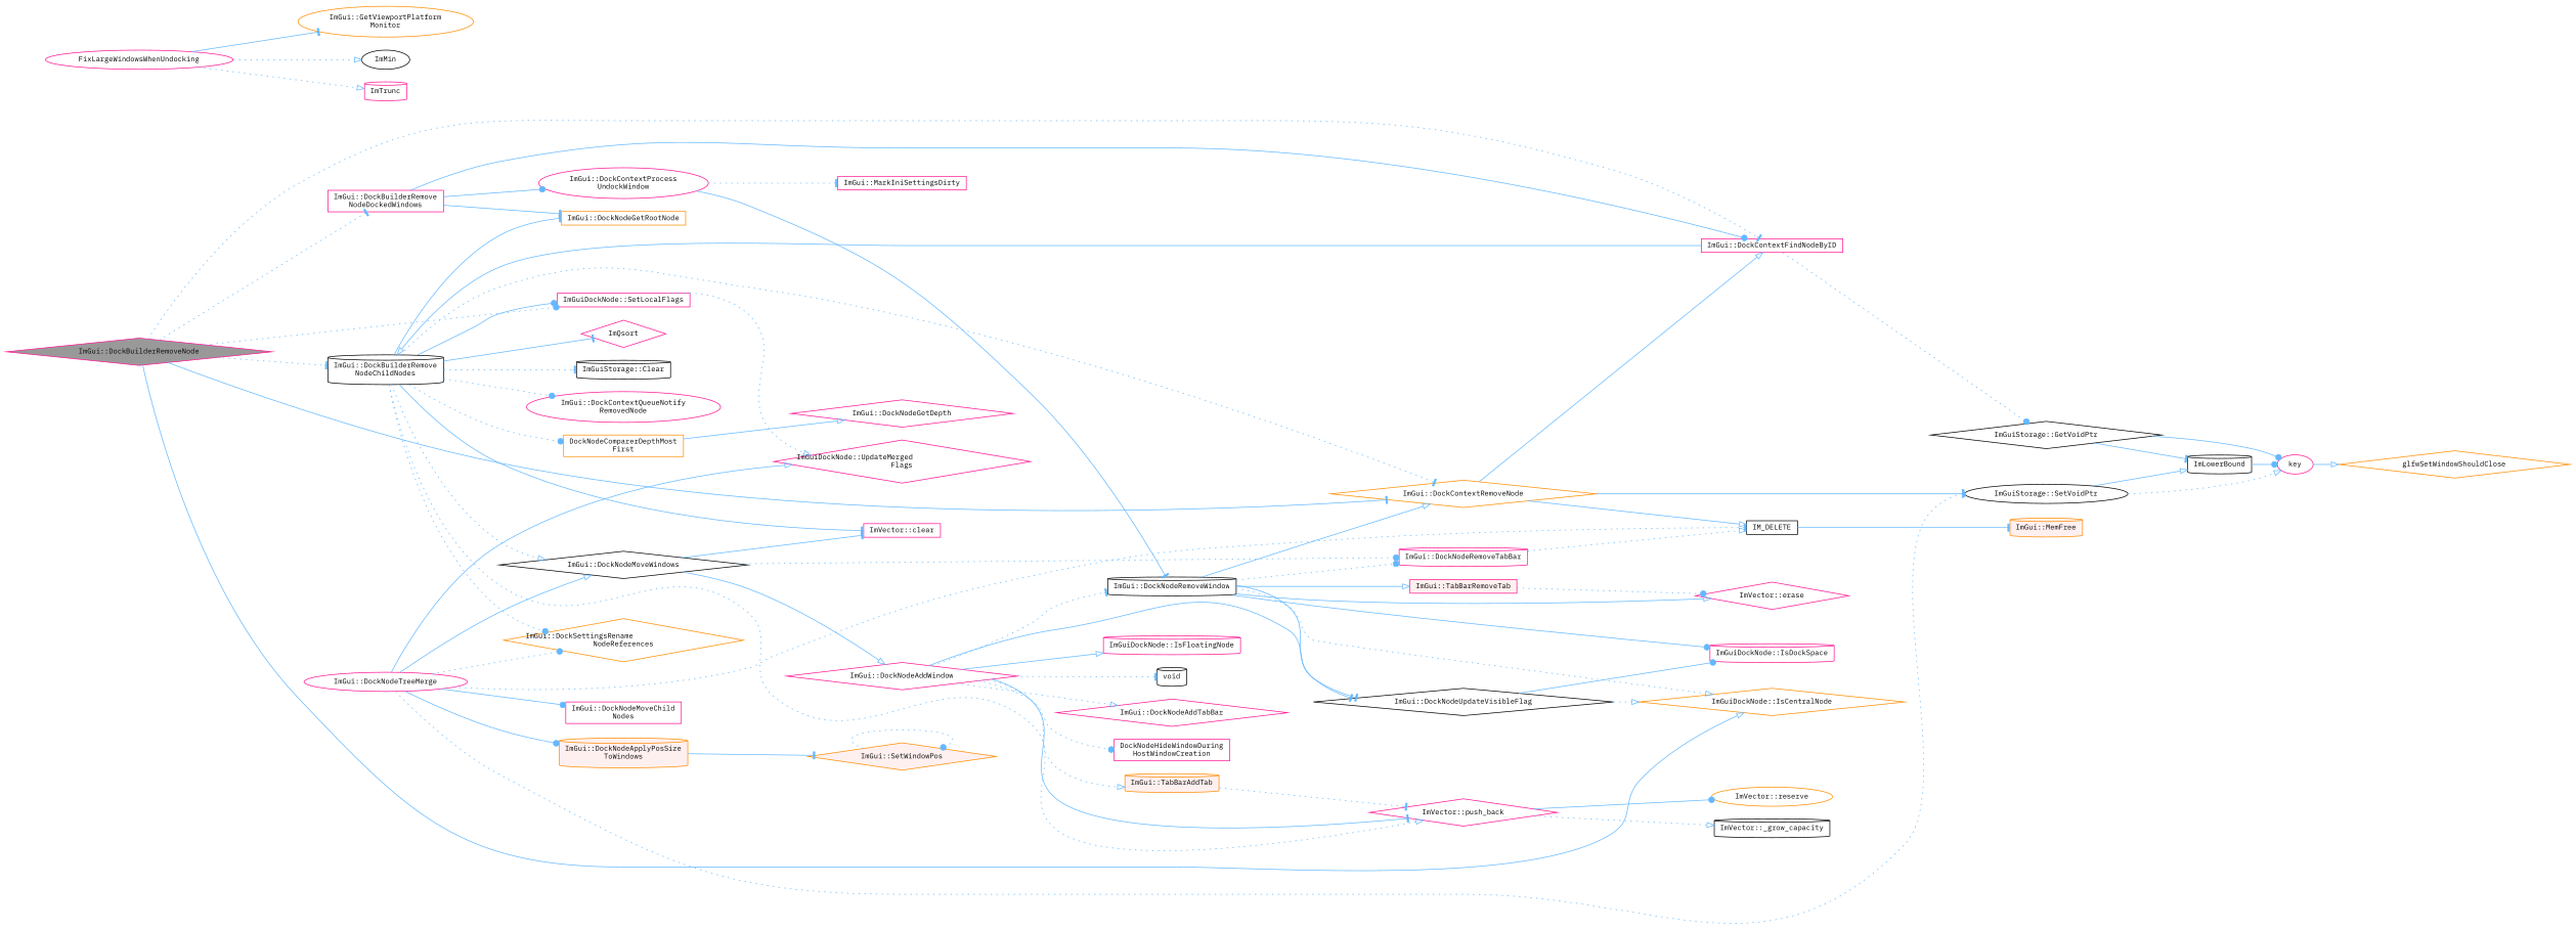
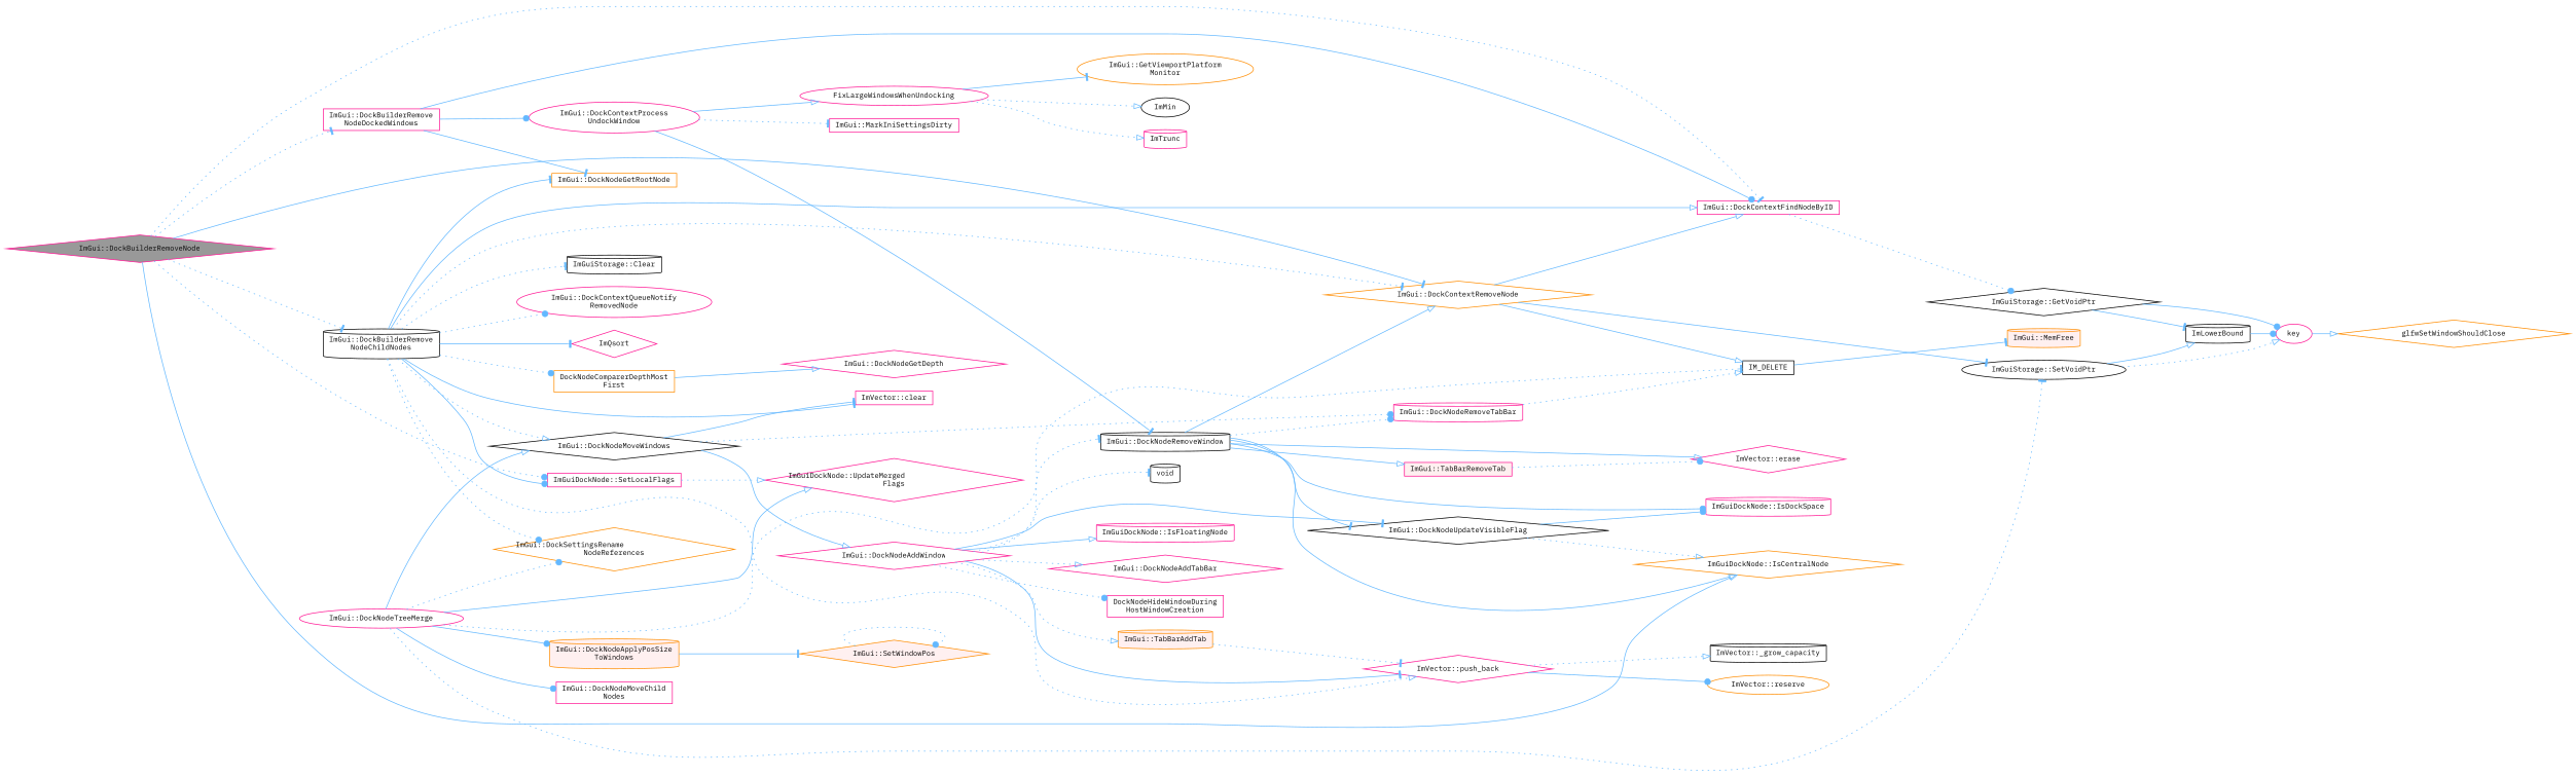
  digraph {
    fontname="IBM Plex Mono"
    rankdir=LR
    node [color=deeppink fillcolor=white fontname="IBM Plex Mono" fontsize=10 shape=diamond style=filled]
    edge [arrowhead=onormal color=steelblue1 fontname="IBM Plex Mono" fontsize=10 labelfontname=Helvetica labelfontsize=10 style=solid]
    n1 [fillcolor=grey60 fontcolor=black height=0.2 label="ImGui::DockBuilderRemoveNode" width=0.4]
    n2 [color=black height=0.2 label="ImGui::DockBuilderRemove\lNodeChildNodes" shape=cylinder width=0.4]
    n3 [height=0.2 label="ImGui::DockContextFindNodeByID" shape=box width=0.4]
    n4 [color=darkorange height=0.2 label="ImGui::DockContextRemoveNode" width=0.4]
    n5 [color=darkorange height=0.2 label="ImGuiDockNode::IsCentralNode" width=0.4]
    n6 [height=0.2 label="ImGuiDockNode::SetLocalFlags" shape=box width=0.4]
    n7 [height=0.2 label="ImGui::DockBuilderRemove\lNodeDockedWindows" shape=box width=0.4]
    n8 [color=black height=0.2 label="ImGuiStorage::Clear" shape=cylinder width=0.4]
    n9 [height=0.2 label="ImVector::clear" shape=box width=0.4]
    n10 [height=0.2 label="ImGui::DockContextQueueNotify\lRemovedNode" shape=ellipse width=0.4]
    n11 [color=black height=0.2 label="ImGui::DockNodeMoveWindows" width=0.4]
    n12 [height=0.2 label="ImVector::push_back" width=0.4]
    n13 [color=darkorange height=0.2 label="ImGui::DockSettingsRename\lNodeReferences" width=0.4]
    n14 [color=darkorange height=0.2 label="DockNodeComparerDepthMost\lFirst" shape=box width=0.4]
    n15 [color=darkorange height=0.2 label="ImGui::DockNodeGetRootNode" shape=box width=0.4]
    n16 [height=0.2 label=ImQsort width=0.4]
    n17 [color=black height=0.2 label="ImGuiStorage::GetVoidPtr" width=0.4]
    n18 [color=black height=0.2 label=IM_DELETE shape=box width=0.4]
    n19 [color=black height=0.2 label="ImGuiStorage::SetVoidPtr" shape=ellipse width=0.4]
    n20 [height=0.2 label="ImGuiDockNode::UpdateMerged\lFlags" width=0.4]
    n21 [height=0.2 label="ImGui::DockContextProcess\lUndockWindow" shape=ellipse width=0.4]
    n22 [height=0.2 label="ImGui::DockNodeAddWindow" width=0.4]
    n23 [height=0.2 label="ImGui::DockNodeRemoveTabBar" shape=cylinder width=0.4]
    n24 [color=black height=0.2 label="ImVector::_grow_capacity" shape=cylinder width=0.4]
    n25 [color=darkorange height=0.2 label="ImVector::reserve" shape=ellipse width=0.4]
    n26 [height=0.2 label="ImGui::DockNodeGetDepth" width=0.4]
    n27 [color=black height=0.2 label=ImLowerBound shape=cylinder width=0.4]
    n28 [height=0.2 label=key shape=ellipse width=0.4]
    n29 [color=darkorange height=0.2 label=glfwSetWindowShouldClose width=0.4]
    n30 [height=0.2 label="ImGui::DockNodeTreeMerge" shape=ellipse width=0.4]
    n31 [color=darkorange fillcolor="#FFF0F0" height=0.2 label="ImGui::DockNodeApplyPosSize\lToWindows" shape=cylinder width=0.4]
    n32 [height=0.2 label="ImGui::DockNodeMoveChild\lNodes" shape=box width=0.4]
    n33 [color=darkorange fillcolor="#FFF0F0" height=0.2 label="ImGui::MemFree" shape=cylinder width=0.4]
    n34 [color=darkorange fillcolor="#FFF0F0" height=0.2 label="ImGui::SetWindowPos" width=0.4]
    n35 [height=0.2 label="ImGui::DockNodeAddTabBar" width=0.4]
    n36 [height=0.2 label="DockNodeHideWindowDuring\lHostWindowCreation" shape=box width=0.4]
    n37 [color=black height=0.2 label="ImGui::DockNodeRemoveWindow" shape=cylinder width=0.4]
    n38 [color=black height=0.2 label="ImGui::DockNodeUpdateVisibleFlag" width=0.4]
    n39 [height=0.2 label="ImGuiDockNode::IsFloatingNode" shape=cylinder width=0.4]
    n40 [color=darkorange fillcolor="#FFF0F0" height=0.2 label="ImGui::TabBarAddTab" shape=cylinder width=0.4]
    n41 [color=black height=0.2 label=void shape=cylinder width=0.4]
    n42 [height=0.2 label="ImGuiDockNode::IsDockSpace" shape=cylinder width=0.4]
    n43 [height=0.2 label="ImVector::erase" width=0.4]
    n44 [fillcolor="#FFF0F0" height=0.2 label="ImGui::TabBarRemoveTab" shape=box width=0.4]
    n45 [height=0.2 label=FixLargeWindowsWhenUndocking shape=ellipse width=0.4]
    n46 [height=0.2 label="ImGui::MarkIniSettingsDirty" shape=box width=0.4]
    n47 [color=darkorange height=0.2 label="ImGui::GetViewportPlatform\lMonitor" shape=ellipse width=0.4]
    n48 [color=black height=0.2 label=ImMin shape=ellipse width=0.4]
    n49 [height=0.2 label=ImTrunc shape=cylinder width=0.4]
    n1 -> n2 [arrowhead=tee style=dotted]
    n1 -> n3 [arrowhead=tee style=dotted]
    n1 -> n4 [arrowhead=tee]
    n1 -> n5
    n1 -> n6 [arrowhead=dot style=dotted]
    n1 -> n7 [arrowhead=tee style=dotted]
-   n3 -> n2
+   n2 -> n3
    n2 -> n4 [arrowhead=tee style=dotted]
    n2 -> n6 [arrowhead=dot]
    n2 -> n8 [arrowhead=tee style=dotted]
    n2 -> n9 [arrowhead=tee]
    n2 -> n10 [arrowhead=dot style=dotted]
    n2 -> n11 [style=dotted]
    n2 -> n12 [style=dotted]
    n2 -> n13 [arrowhead=dot style=dotted]
    n2 -> n14 [arrowhead=dot style=dotted]
    n2 -> n15 [arrowhead=tee]
    n2 -> n16 [arrowhead=tee]
    n3 -> n17 [arrowhead=dot style=dotted]
    n4 -> n3
    n4 -> n18
    n4 -> n19 [arrowhead=tee]
    n6 -> n20 [style=dotted]
    n7 -> n3 [arrowhead=dot]
    n7 -> n15 [arrowhead=tee]
    n7 -> n21 [arrowhead=dot]
    n11 -> n9 [arrowhead=tee]
    n11 -> n22
    n11 -> n23 [arrowhead=dot style=dotted]
    n12 -> n24 [style=dotted]
    n12 -> n25 [arrowhead=dot]
    n14 -> n26
    n17 -> n27 [arrowhead=tee]
    n17 -> n28 [arrowhead=dot]
    n18 -> n33 [arrowhead=tee]
    n19 -> n27
    n19 -> n28 [style=dotted]
    n21 -> n37 [arrowhead=tee]
+   n21 -> n45
    n21 -> n46 [arrowhead=tee style=dotted]
    n22 -> n12 [arrowhead=tee]
    n22 -> n35 [style=dotted]
    n22 -> n36 [arrowhead=dot style=dotted]
    n22 -> n37 [arrowhead=tee style=dotted]
    n22 -> n38 [arrowhead=tee]
    n22 -> n39
    n22 -> n40 [style=dotted]
    n22 -> n41 [arrowhead=tee style=dotted]
    n23 -> n18 [style=dotted]
    n27 -> n28 [arrowhead=dot]
    n28 -> n29
    n30 -> n11
    n30 -> n13 [arrowhead=dot style=dotted]
    n30 -> n18 [arrowhead=tee style=dotted]
    n30 -> n19 [arrowhead=tee style=dotted]
    n30 -> n20
    n30 -> n31 [arrowhead=dot]
    n30 -> n32 [arrowhead=dot]
    n31 -> n34 [arrowhead=tee]
    n34 -> n34 [arrowhead=dot style=dotted]
    n37 -> n4
-   n37 -> n5 [style=dotted]
+   n37 -> n5
    n37 -> n23 [arrowhead=dot style=dotted]
    n37 -> n38 [arrowhead=tee]
    n37 -> n42 [arrowhead=dot]
    n37 -> n43
    n37 -> n44
    n38 -> n5 [style=dotted]
    n38 -> n42 [arrowhead=dot]
    n40 -> n12 [arrowhead=tee style=dotted]
    n44 -> n43 [arrowhead=dot style=dotted]
    n45 -> n47 [arrowhead=tee]
    n45 -> n48 [style=dotted]
    n45 -> n49 [style=dotted]
  }
